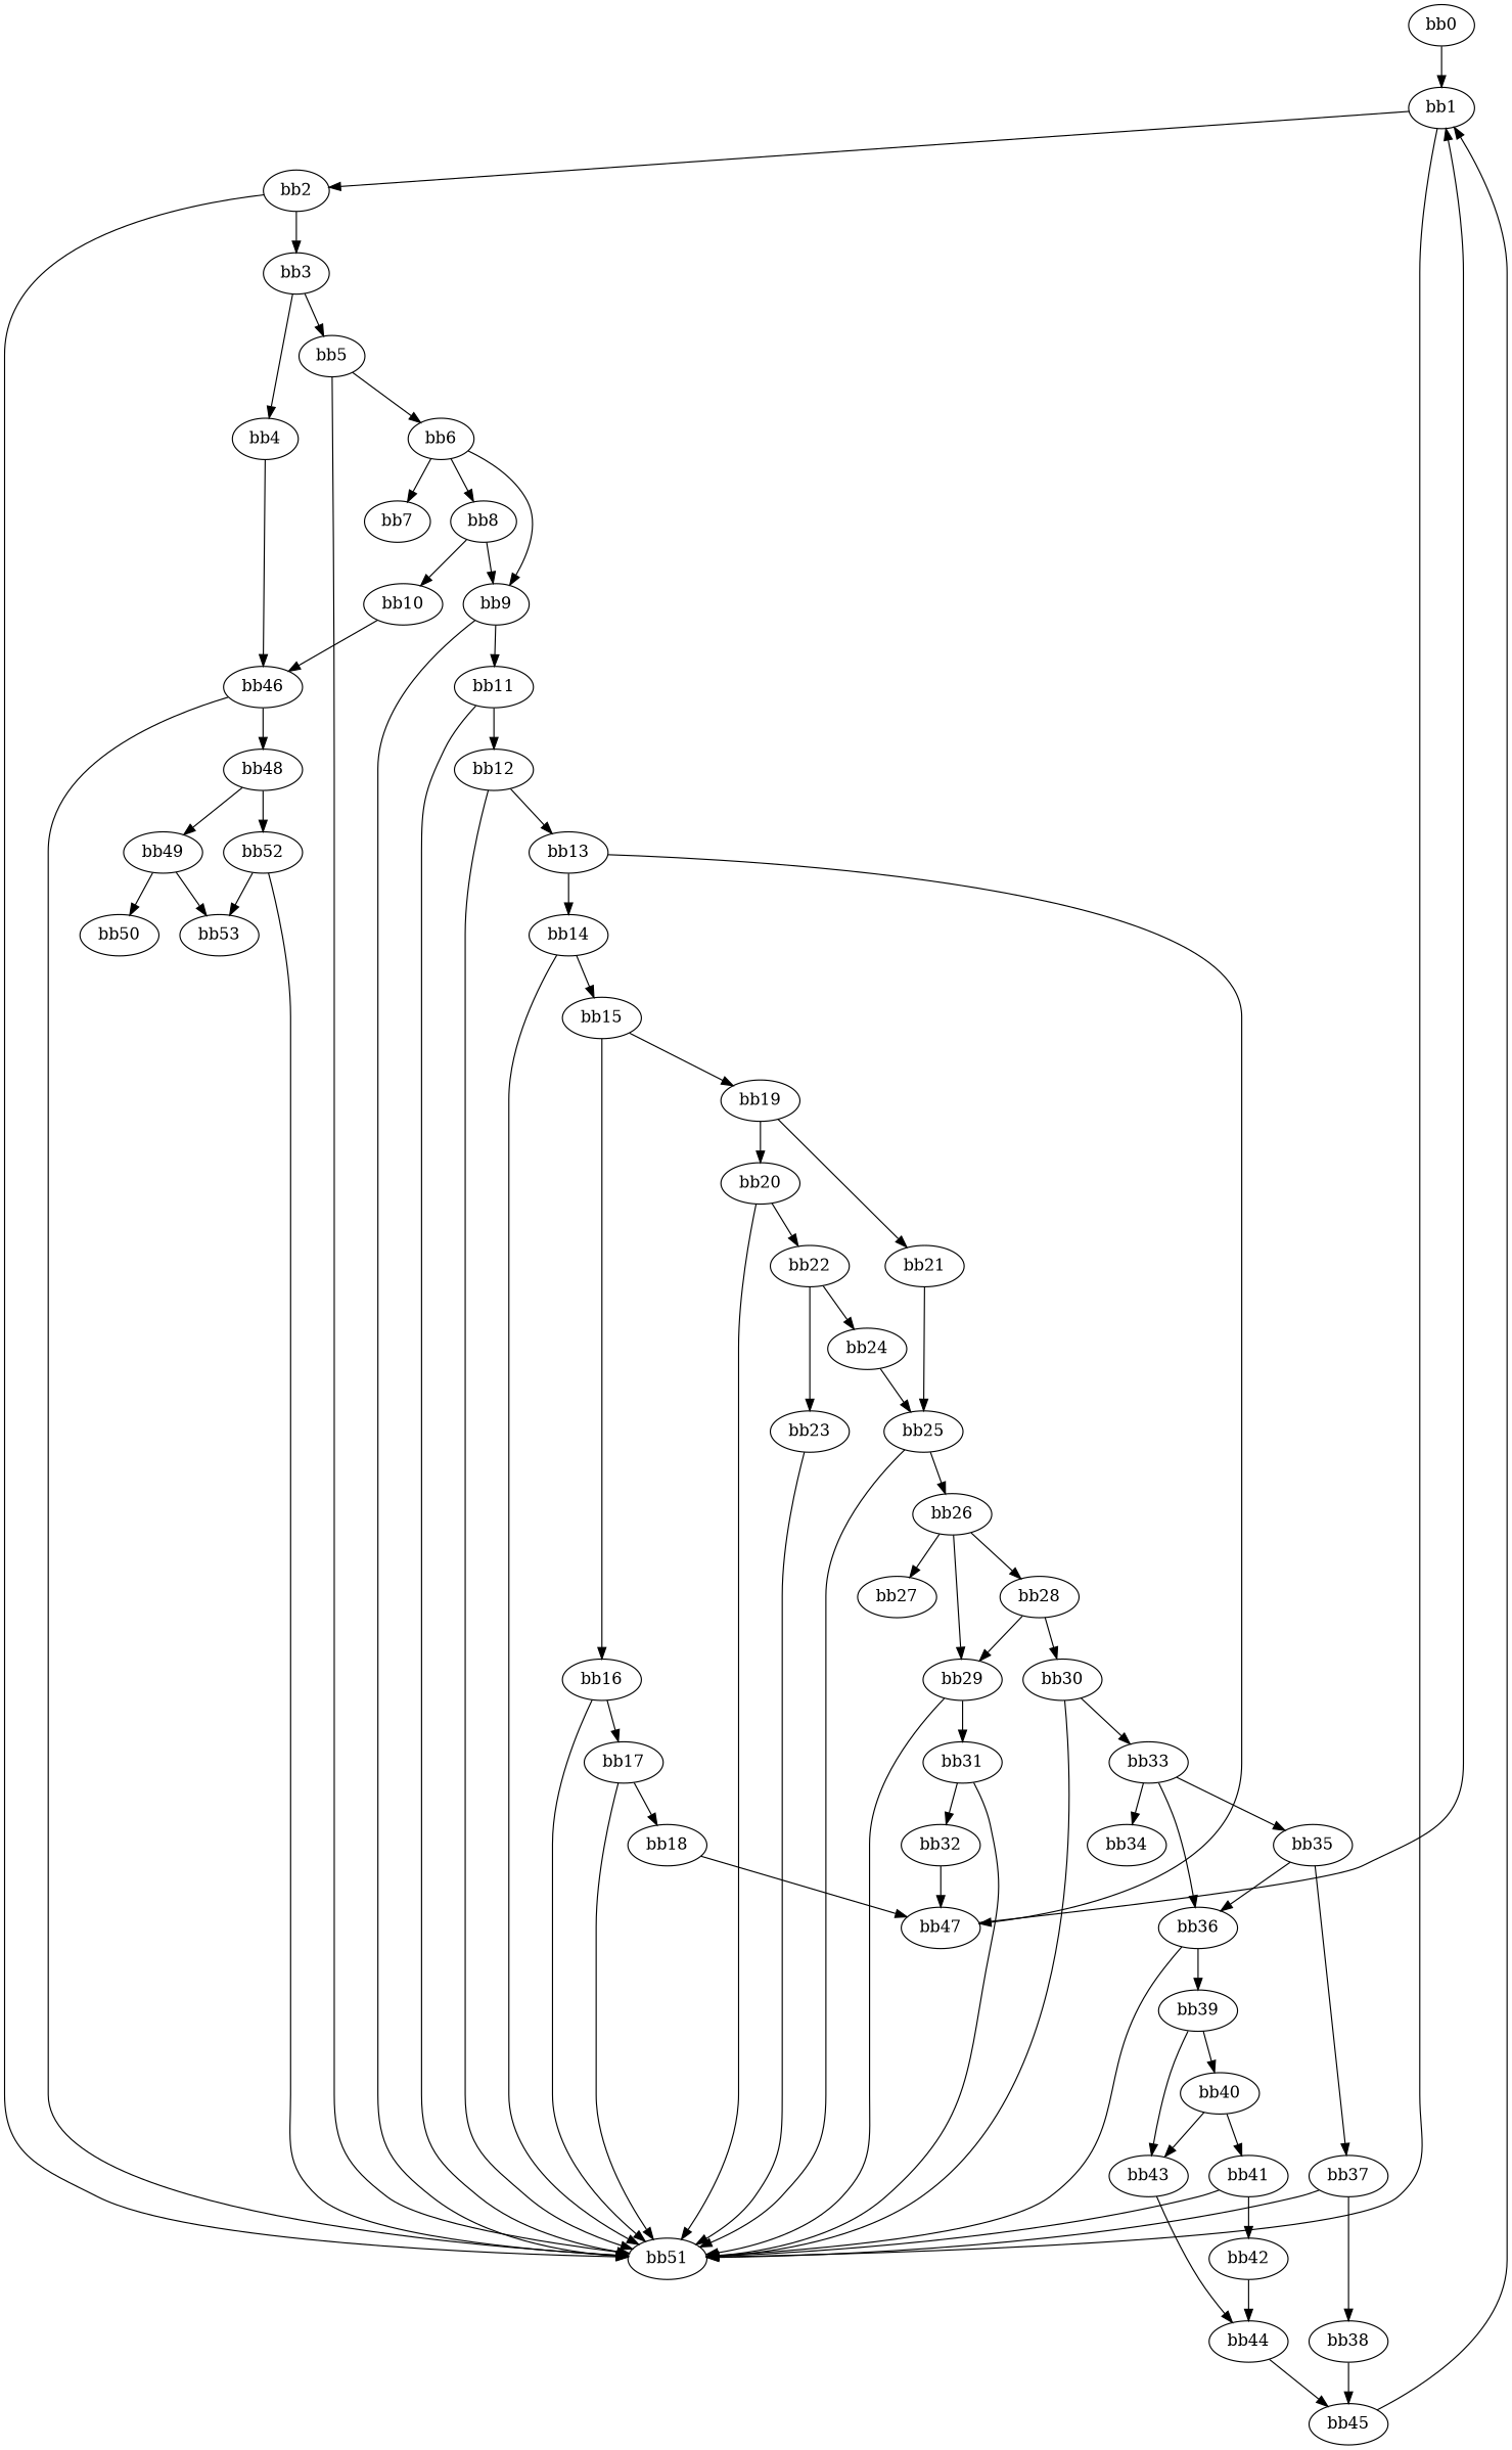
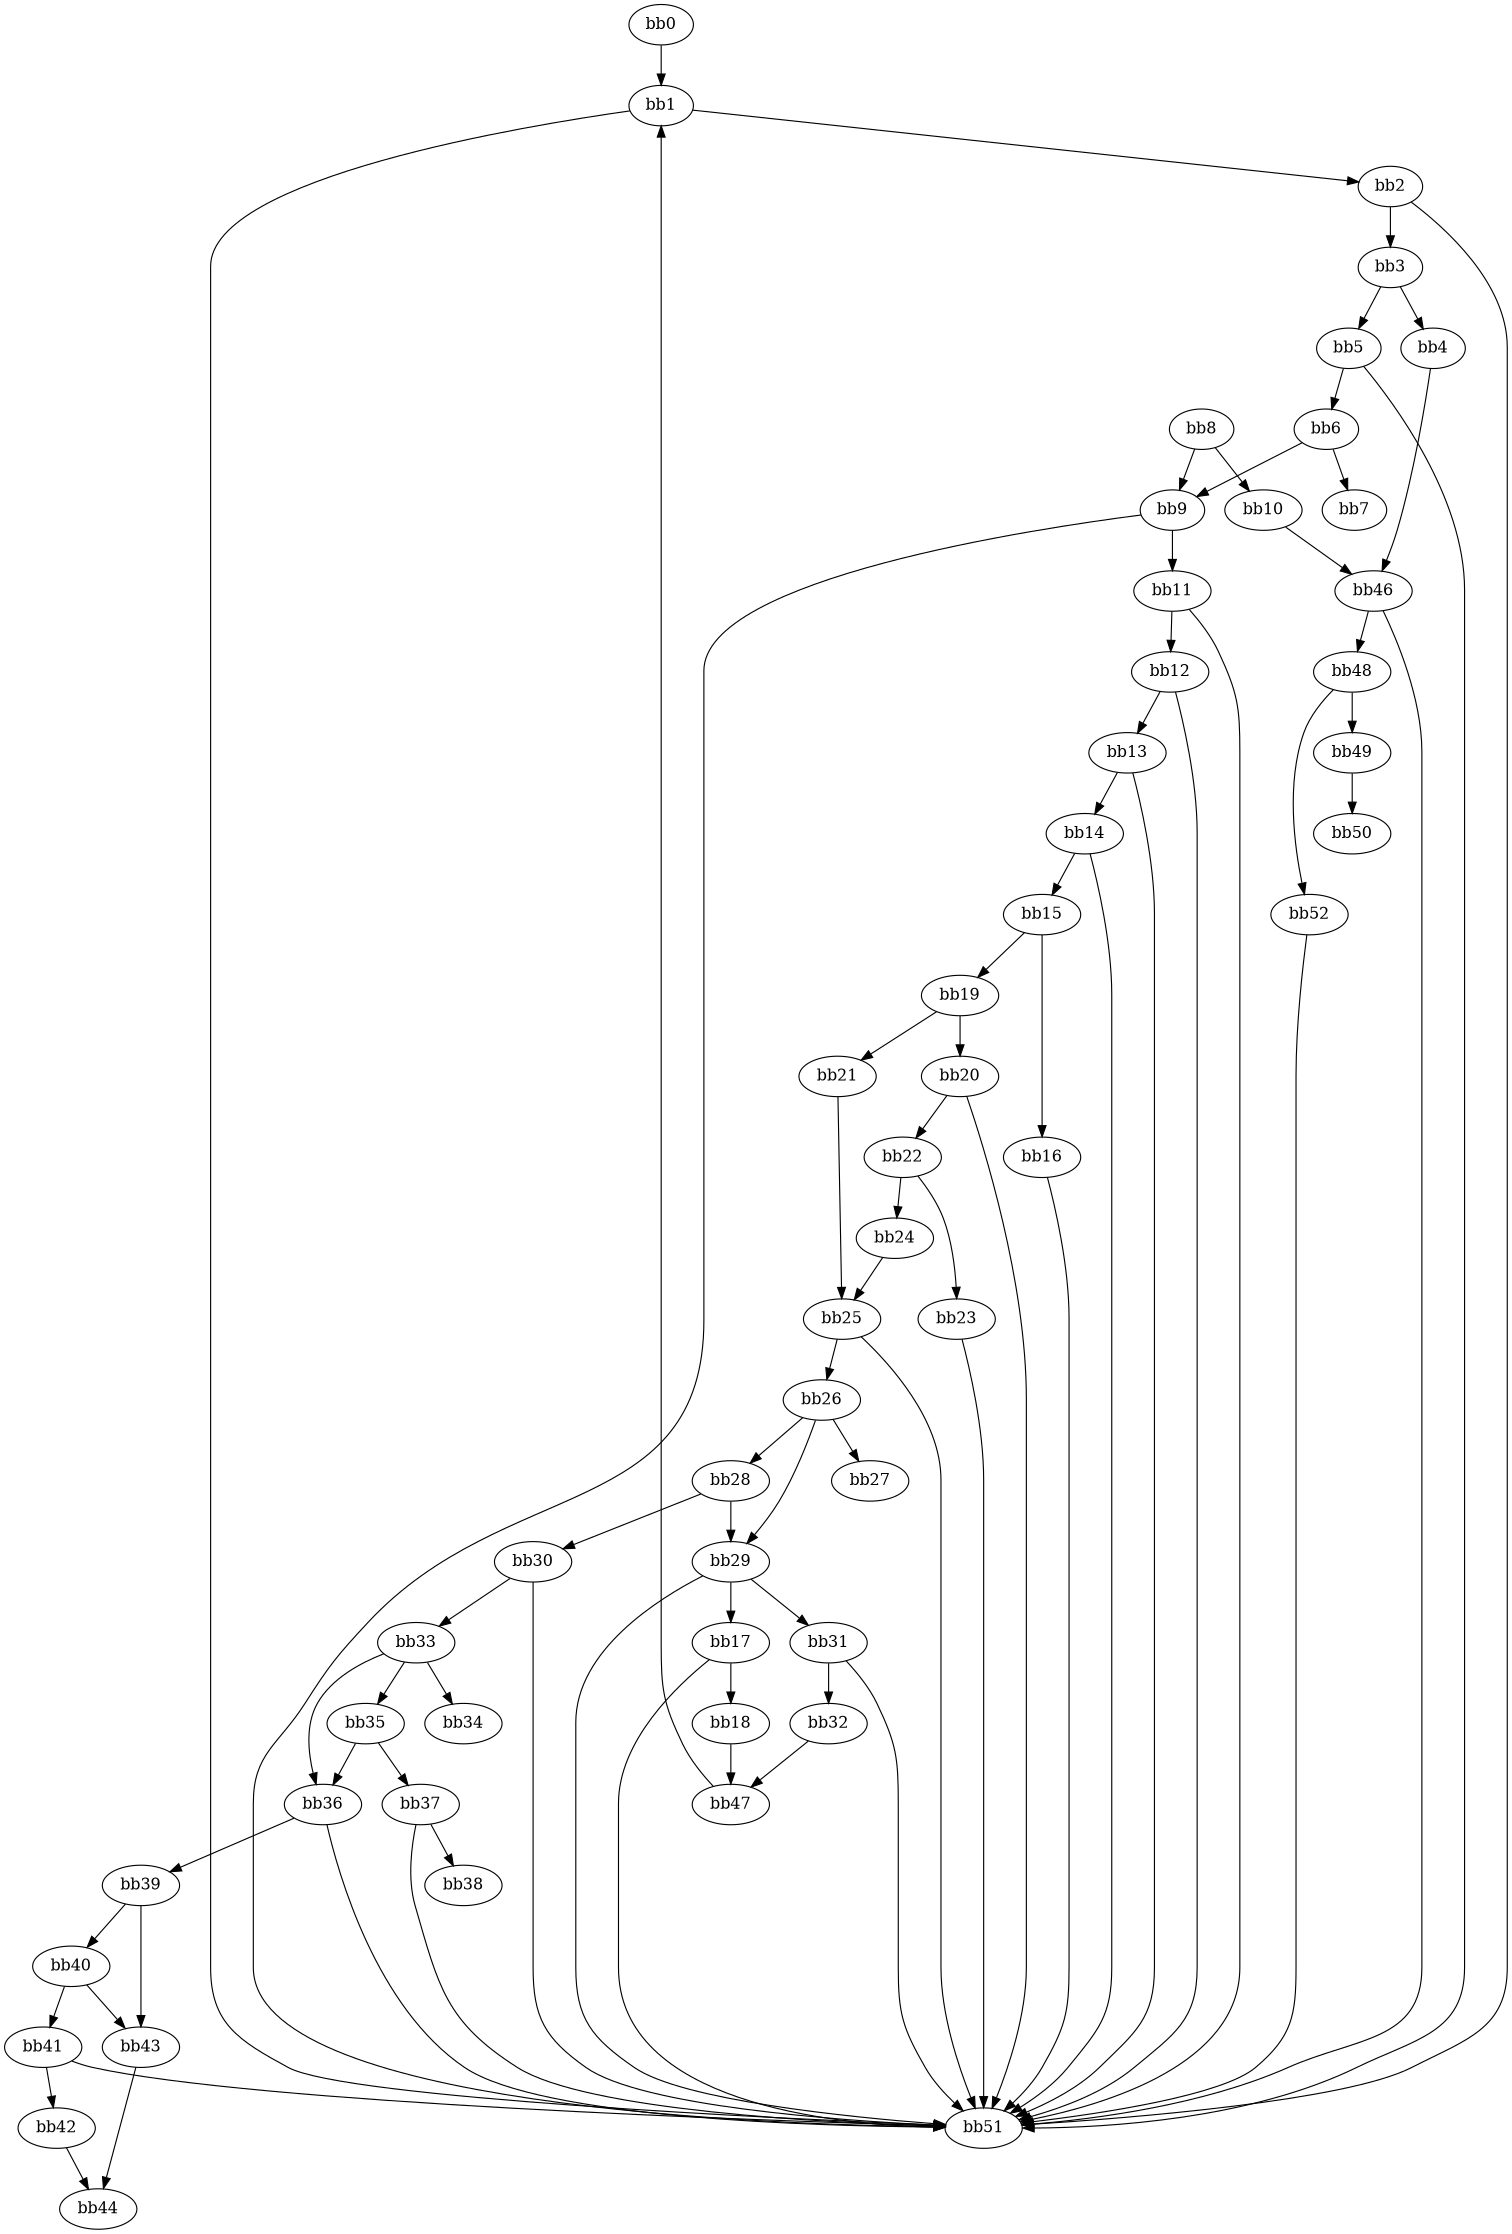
  digraph {
    n1 [label="bb0\l"]
    n2 [label="bb1\l"]
    n3 [label="bb2\l"]
    n4 [label="bb51\l"]
    n5 [label="bb3\l"]
    n6 [label="bb4\l"]
    n7 [label="bb5\l"]
    n8 [label="bb46\l"]
    n9 [label="bb6\l"]
    n10 [label="bb48\l"]
    n11 [label="bb7\l"]
    n12 [label="bb8\l"]
    n13 [label="bb9\l"]
    n14 [label="bb10\l"]
    n15 [label="bb11\l"]
    n16 [label="bb12\l"]
    n17 [label="bb13\l"]
    n18 [label="bb14\l"]
    n19 [label="bb15\l"]
    n20 [label="bb16\l"]
    n21 [label="bb19\l"]
    n22 [label="bb17\l"]
    n23 [label="bb20\l"]
    n24 [label="bb21\l"]
    n25 [label="bb18\l"]
    n26 [label="bb47\l"]
    n27 [label="bb22\l"]
    n28 [label="bb25\l"]
    n29 [label="bb23\l"]
    n30 [label="bb24\l"]
    n31 [label="bb26\l"]
    n32 [label="bb27\l"]
    n33 [label="bb28\l"]
    n34 [label="bb29\l"]
    n35 [label="bb30\l"]
    n36 [label="bb31\l"]
    n37 [label="bb33\l"]
    n38 [label="bb32\l"]
    n39 [label="bb34\l"]
    n40 [label="bb35\l"]
    n41 [label="bb36\l"]
    n42 [label="bb37\l"]
    n43 [label="bb39\l"]
    n44 [label="bb38\l"]
    n45 [label="bb40\l"]
    n46 [label="bb43\l"]
-   n47 [label="bb45\l"]
    n48 [label="bb41\l"]
    n49 [label="bb44\l"]
    n50 [label="bb42\l"]
    n51 [label="bb49\l"]
    n52 [label="bb52\l"]
    n53 [label="bb50\l"]
-   n54 [label="bb53\l"]
    n1 -> n2
    n2 -> n3
    n2 -> n4
    n3 -> n4
    n3 -> n5
    n5 -> n6
    n5 -> n7
    n6 -> n8
    n7 -> n4
    n7 -> n9
    n8 -> n4
    n8 -> n10
    n9 -> n11
-   n9 -> n12
    n9 -> n13
    n10 -> n51
    n10 -> n52
    n12 -> n13
    n12 -> n14
    n13 -> n4
    n13 -> n15
    n14 -> n8
    n15 -> n4
    n15 -> n16
    n16 -> n4
    n16 -> n17
-   n17 -> n26
+   n17 -> n4
    n17 -> n18
    n18 -> n4
    n18 -> n19
    n19 -> n20
    n19 -> n21
    n20 -> n4
-   n20 -> n22
+   n34 -> n22
    n21 -> n23
    n21 -> n24
    n22 -> n4
    n22 -> n25
    n23 -> n4
    n23 -> n27
    n24 -> n28
    n25 -> n26
    n26 -> n2
    n27 -> n29
    n27 -> n30
    n28 -> n4
    n28 -> n31
    n29 -> n4
    n30 -> n28
    n31 -> n32
    n31 -> n33
    n31 -> n34
    n33 -> n34
    n33 -> n35
    n34 -> n4
    n34 -> n36
    n35 -> n4
    n35 -> n37
    n36 -> n4
    n36 -> n38
    n37 -> n39
    n37 -> n40
    n37 -> n41
    n38 -> n26
    n40 -> n41
    n40 -> n42
    n41 -> n4
    n41 -> n43
    n42 -> n4
    n42 -> n44
    n43 -> n45
    n43 -> n46
-   n44 -> n47
    n45 -> n46
    n45 -> n48
    n46 -> n49
-   n47 -> n2
    n48 -> n4
    n48 -> n50
-   n49 -> n47
    n50 -> n49
    n51 -> n53
-   n51 -> n54
    n52 -> n4
-   n52 -> n54
  }
